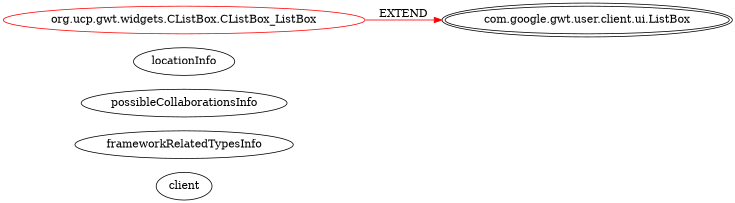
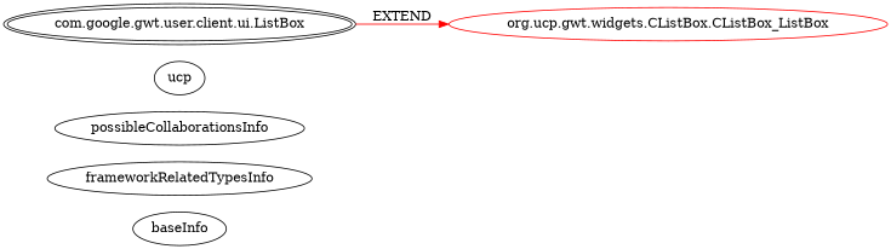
  digraph {
    rankdir=LR
-   baseInfo [category=extension_graph graphId=3008 isAnonymous=false possibleRelation=false label=client]
+   baseInfo [category=extension_graph graphId=3008 isAnonymous=false possibleRelation=false]
    frameworkRelatedTypesInfo [0="com.google.gwt.user.client.ui.ListBox"]
    possibleCollaborationsInfo
-   locationInfo [contextSignature=CListBox_ListBox filePath="/hmiguellima-ugat/ugat-master/src/org/ucp/gwt/widgets/CListBox.java" graphId=3008 projectName="hmiguellima-ugat"]
+   locationInfo [contextSignature=CListBox_ListBox filePath="/hmiguellima-ugat/ugat-master/src/org/ucp/gwt/widgets/CListBox.java" graphId=3008 projectName="hmiguellima-ugat" label=ucp]
    n5 [color=red isFrameworkType=false label="org.ucp.gwt.widgets.CListBox.CListBox_ListBox" vertexType=ROOT_CLIENT_CLASS_DECLARATION]
    n6 [isFrameworkType=true label="com.google.gwt.user.client.ui.ListBox" peripheries=2 vertexType=FRAMEWORK_CLASS_TYPE]
-   n5 -> n6 [color=red label=EXTEND]
+   n6 -> n5 [color=red label=EXTEND]
  }
